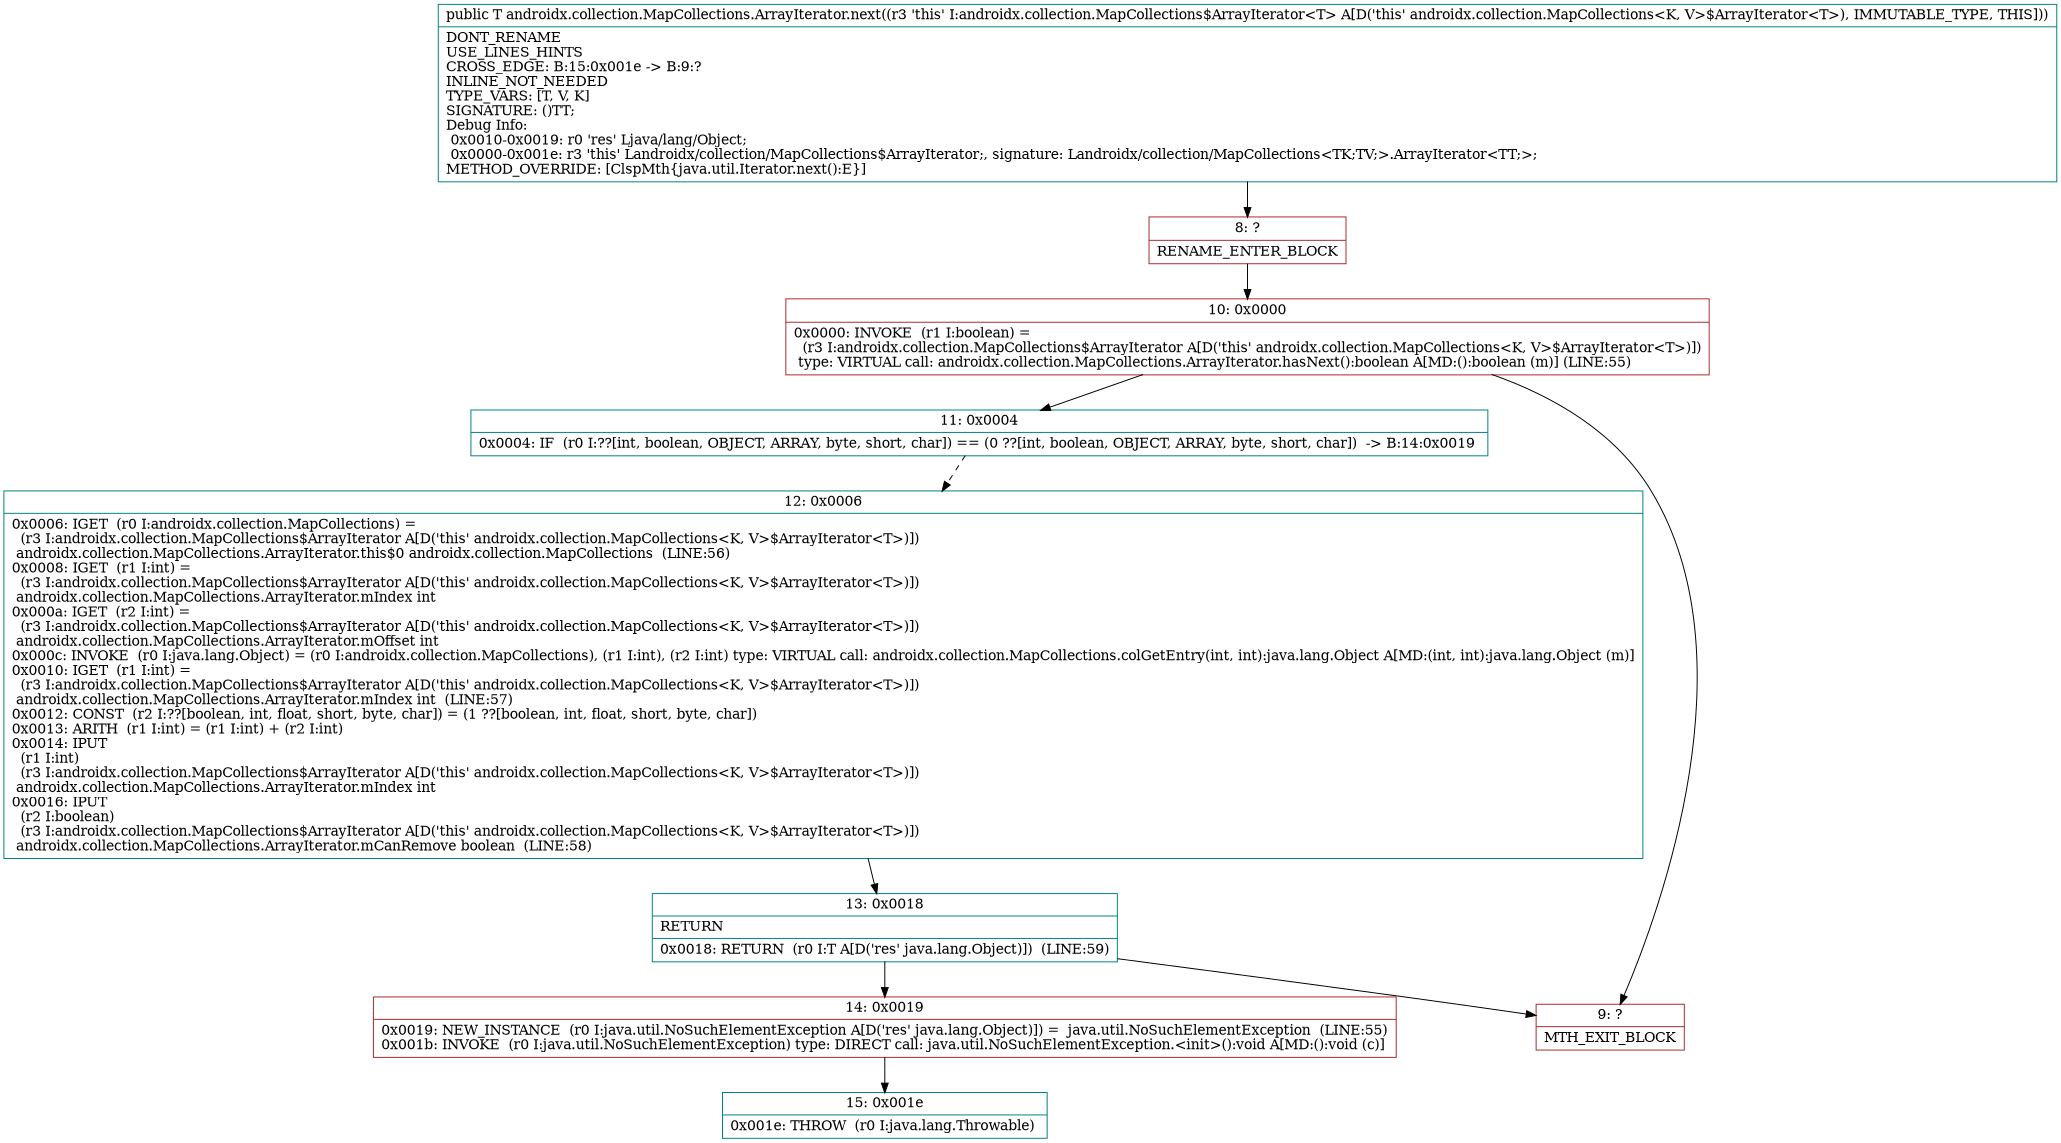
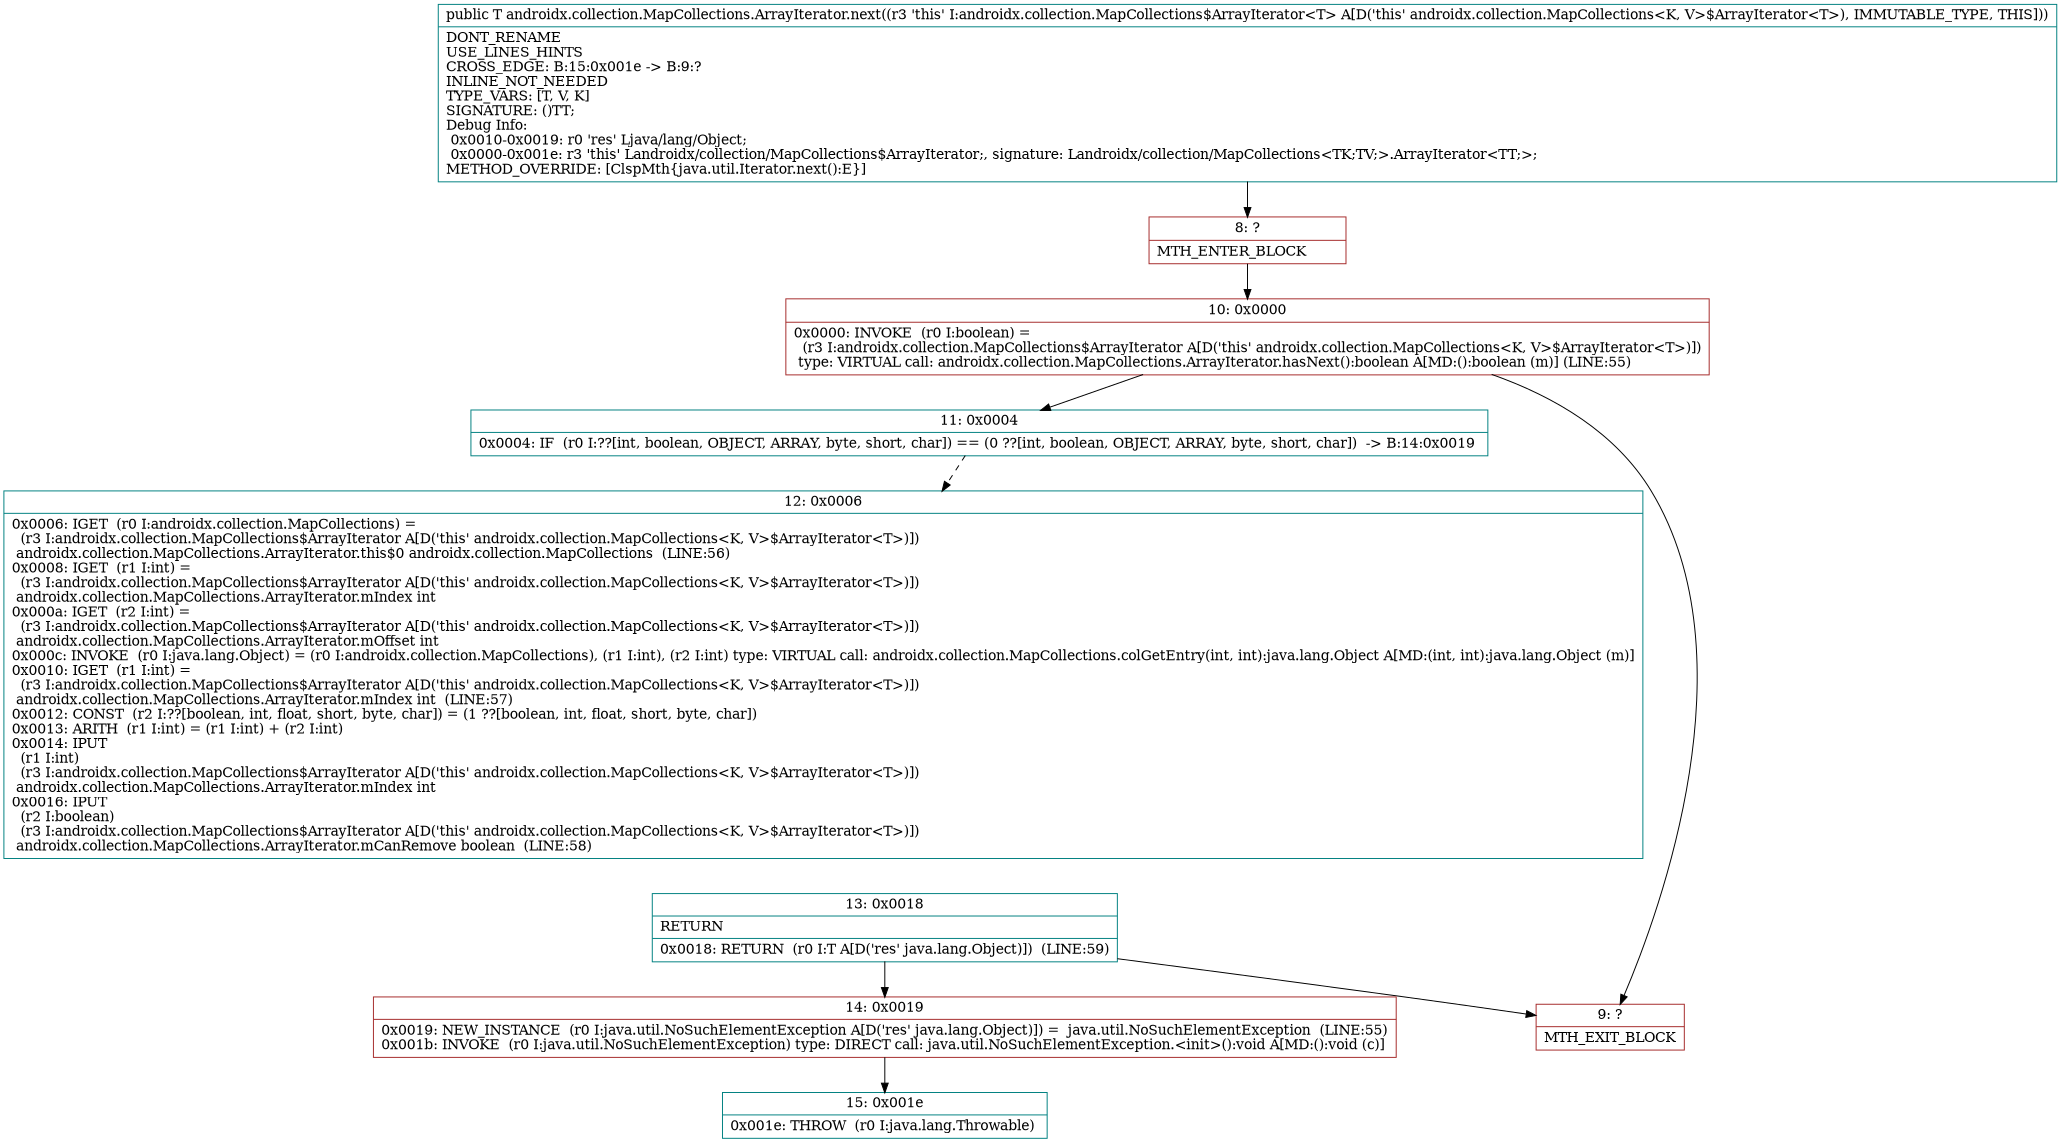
  digraph {
    node [color=teal shape=record]
-   n1 [color=brown label="{8\:\ ?|RENAME_ENTER_BLOCK\l}"]
-   n2 [color=brown label="{10\:\ 0x0000|0x0000: INVOKE  (r1 I:boolean) = \l  (r3 I:androidx.collection.MapCollections$ArrayIterator A[D('this' androidx.collection.MapCollections\<K, V\>$ArrayIterator\<T\>)])\l type: VIRTUAL call: androidx.collection.MapCollections.ArrayIterator.hasNext():boolean A[MD:():boolean (m)] (LINE:55)\l}"]
+   n1 [color=brown label="{8\:\ ?|MTH_ENTER_BLOCK\l}"]
+   n2 [color=brown label="{10\:\ 0x0000|0x0000: INVOKE  (r0 I:boolean) = \l  (r3 I:androidx.collection.MapCollections$ArrayIterator A[D('this' androidx.collection.MapCollections\<K, V\>$ArrayIterator\<T\>)])\l type: VIRTUAL call: androidx.collection.MapCollections.ArrayIterator.hasNext():boolean A[MD:():boolean (m)] (LINE:55)\l}"]
    n3 [label="{11\:\ 0x0004|0x0004: IF  (r0 I:??[int, boolean, OBJECT, ARRAY, byte, short, char]) == (0 ??[int, boolean, OBJECT, ARRAY, byte, short, char])  \-\> B:14:0x0019 \l}"]
    n4 [color=brown label="{9\:\ ?|MTH_EXIT_BLOCK\l}"]
    n5 [label="{12\:\ 0x0006|0x0006: IGET  (r0 I:androidx.collection.MapCollections) = \l  (r3 I:androidx.collection.MapCollections$ArrayIterator A[D('this' androidx.collection.MapCollections\<K, V\>$ArrayIterator\<T\>)])\l androidx.collection.MapCollections.ArrayIterator.this$0 androidx.collection.MapCollections  (LINE:56)\l0x0008: IGET  (r1 I:int) = \l  (r3 I:androidx.collection.MapCollections$ArrayIterator A[D('this' androidx.collection.MapCollections\<K, V\>$ArrayIterator\<T\>)])\l androidx.collection.MapCollections.ArrayIterator.mIndex int \l0x000a: IGET  (r2 I:int) = \l  (r3 I:androidx.collection.MapCollections$ArrayIterator A[D('this' androidx.collection.MapCollections\<K, V\>$ArrayIterator\<T\>)])\l androidx.collection.MapCollections.ArrayIterator.mOffset int \l0x000c: INVOKE  (r0 I:java.lang.Object) = (r0 I:androidx.collection.MapCollections), (r1 I:int), (r2 I:int) type: VIRTUAL call: androidx.collection.MapCollections.colGetEntry(int, int):java.lang.Object A[MD:(int, int):java.lang.Object (m)]\l0x0010: IGET  (r1 I:int) = \l  (r3 I:androidx.collection.MapCollections$ArrayIterator A[D('this' androidx.collection.MapCollections\<K, V\>$ArrayIterator\<T\>)])\l androidx.collection.MapCollections.ArrayIterator.mIndex int  (LINE:57)\l0x0012: CONST  (r2 I:??[boolean, int, float, short, byte, char]) = (1 ??[boolean, int, float, short, byte, char]) \l0x0013: ARITH  (r1 I:int) = (r1 I:int) + (r2 I:int) \l0x0014: IPUT  \l  (r1 I:int)\l  (r3 I:androidx.collection.MapCollections$ArrayIterator A[D('this' androidx.collection.MapCollections\<K, V\>$ArrayIterator\<T\>)])\l androidx.collection.MapCollections.ArrayIterator.mIndex int \l0x0016: IPUT  \l  (r2 I:boolean)\l  (r3 I:androidx.collection.MapCollections$ArrayIterator A[D('this' androidx.collection.MapCollections\<K, V\>$ArrayIterator\<T\>)])\l androidx.collection.MapCollections.ArrayIterator.mCanRemove boolean  (LINE:58)\l}"]
    n6 [label="{13\:\ 0x0018|RETURN\l|0x0018: RETURN  (r0 I:T A[D('res' java.lang.Object)])  (LINE:59)\l}"]
    n7 [color=brown label="{14\:\ 0x0019|0x0019: NEW_INSTANCE  (r0 I:java.util.NoSuchElementException A[D('res' java.lang.Object)]) =  java.util.NoSuchElementException  (LINE:55)\l0x001b: INVOKE  (r0 I:java.util.NoSuchElementException) type: DIRECT call: java.util.NoSuchElementException.\<init\>():void A[MD:():void (c)]\l}"]
    n8 [label="{15\:\ 0x001e|0x001e: THROW  (r0 I:java.lang.Throwable) \l}"]
    n9 [label="{public T androidx.collection.MapCollections.ArrayIterator.next((r3 'this' I:androidx.collection.MapCollections$ArrayIterator\<T\> A[D('this' androidx.collection.MapCollections\<K, V\>$ArrayIterator\<T\>), IMMUTABLE_TYPE, THIS]))  | DONT_RENAME\lUSE_LINES_HINTS\lCROSS_EDGE: B:15:0x001e \-\> B:9:?\lINLINE_NOT_NEEDED\lTYPE_VARS: [T, V, K]\lSIGNATURE: ()TT;\lDebug Info:\l  0x0010\-0x0019: r0 'res' Ljava\/lang\/Object;\l  0x0000\-0x001e: r3 'this' Landroidx\/collection\/MapCollections$ArrayIterator;, signature: Landroidx\/collection\/MapCollections\<TK;TV;\>.ArrayIterator\<TT;\>;\lMETHOD_OVERRIDE: [ClspMth\{java.util.Iterator.next():E\}]\l}"]
    n1 -> n2
    n2 -> n3
    n2 -> n4
    n3 -> n5 [style=dashed]
-   n5 -> n6
    n6 -> n4
    n6 -> n7
    n7 -> n8
    n9 -> n1
  }
